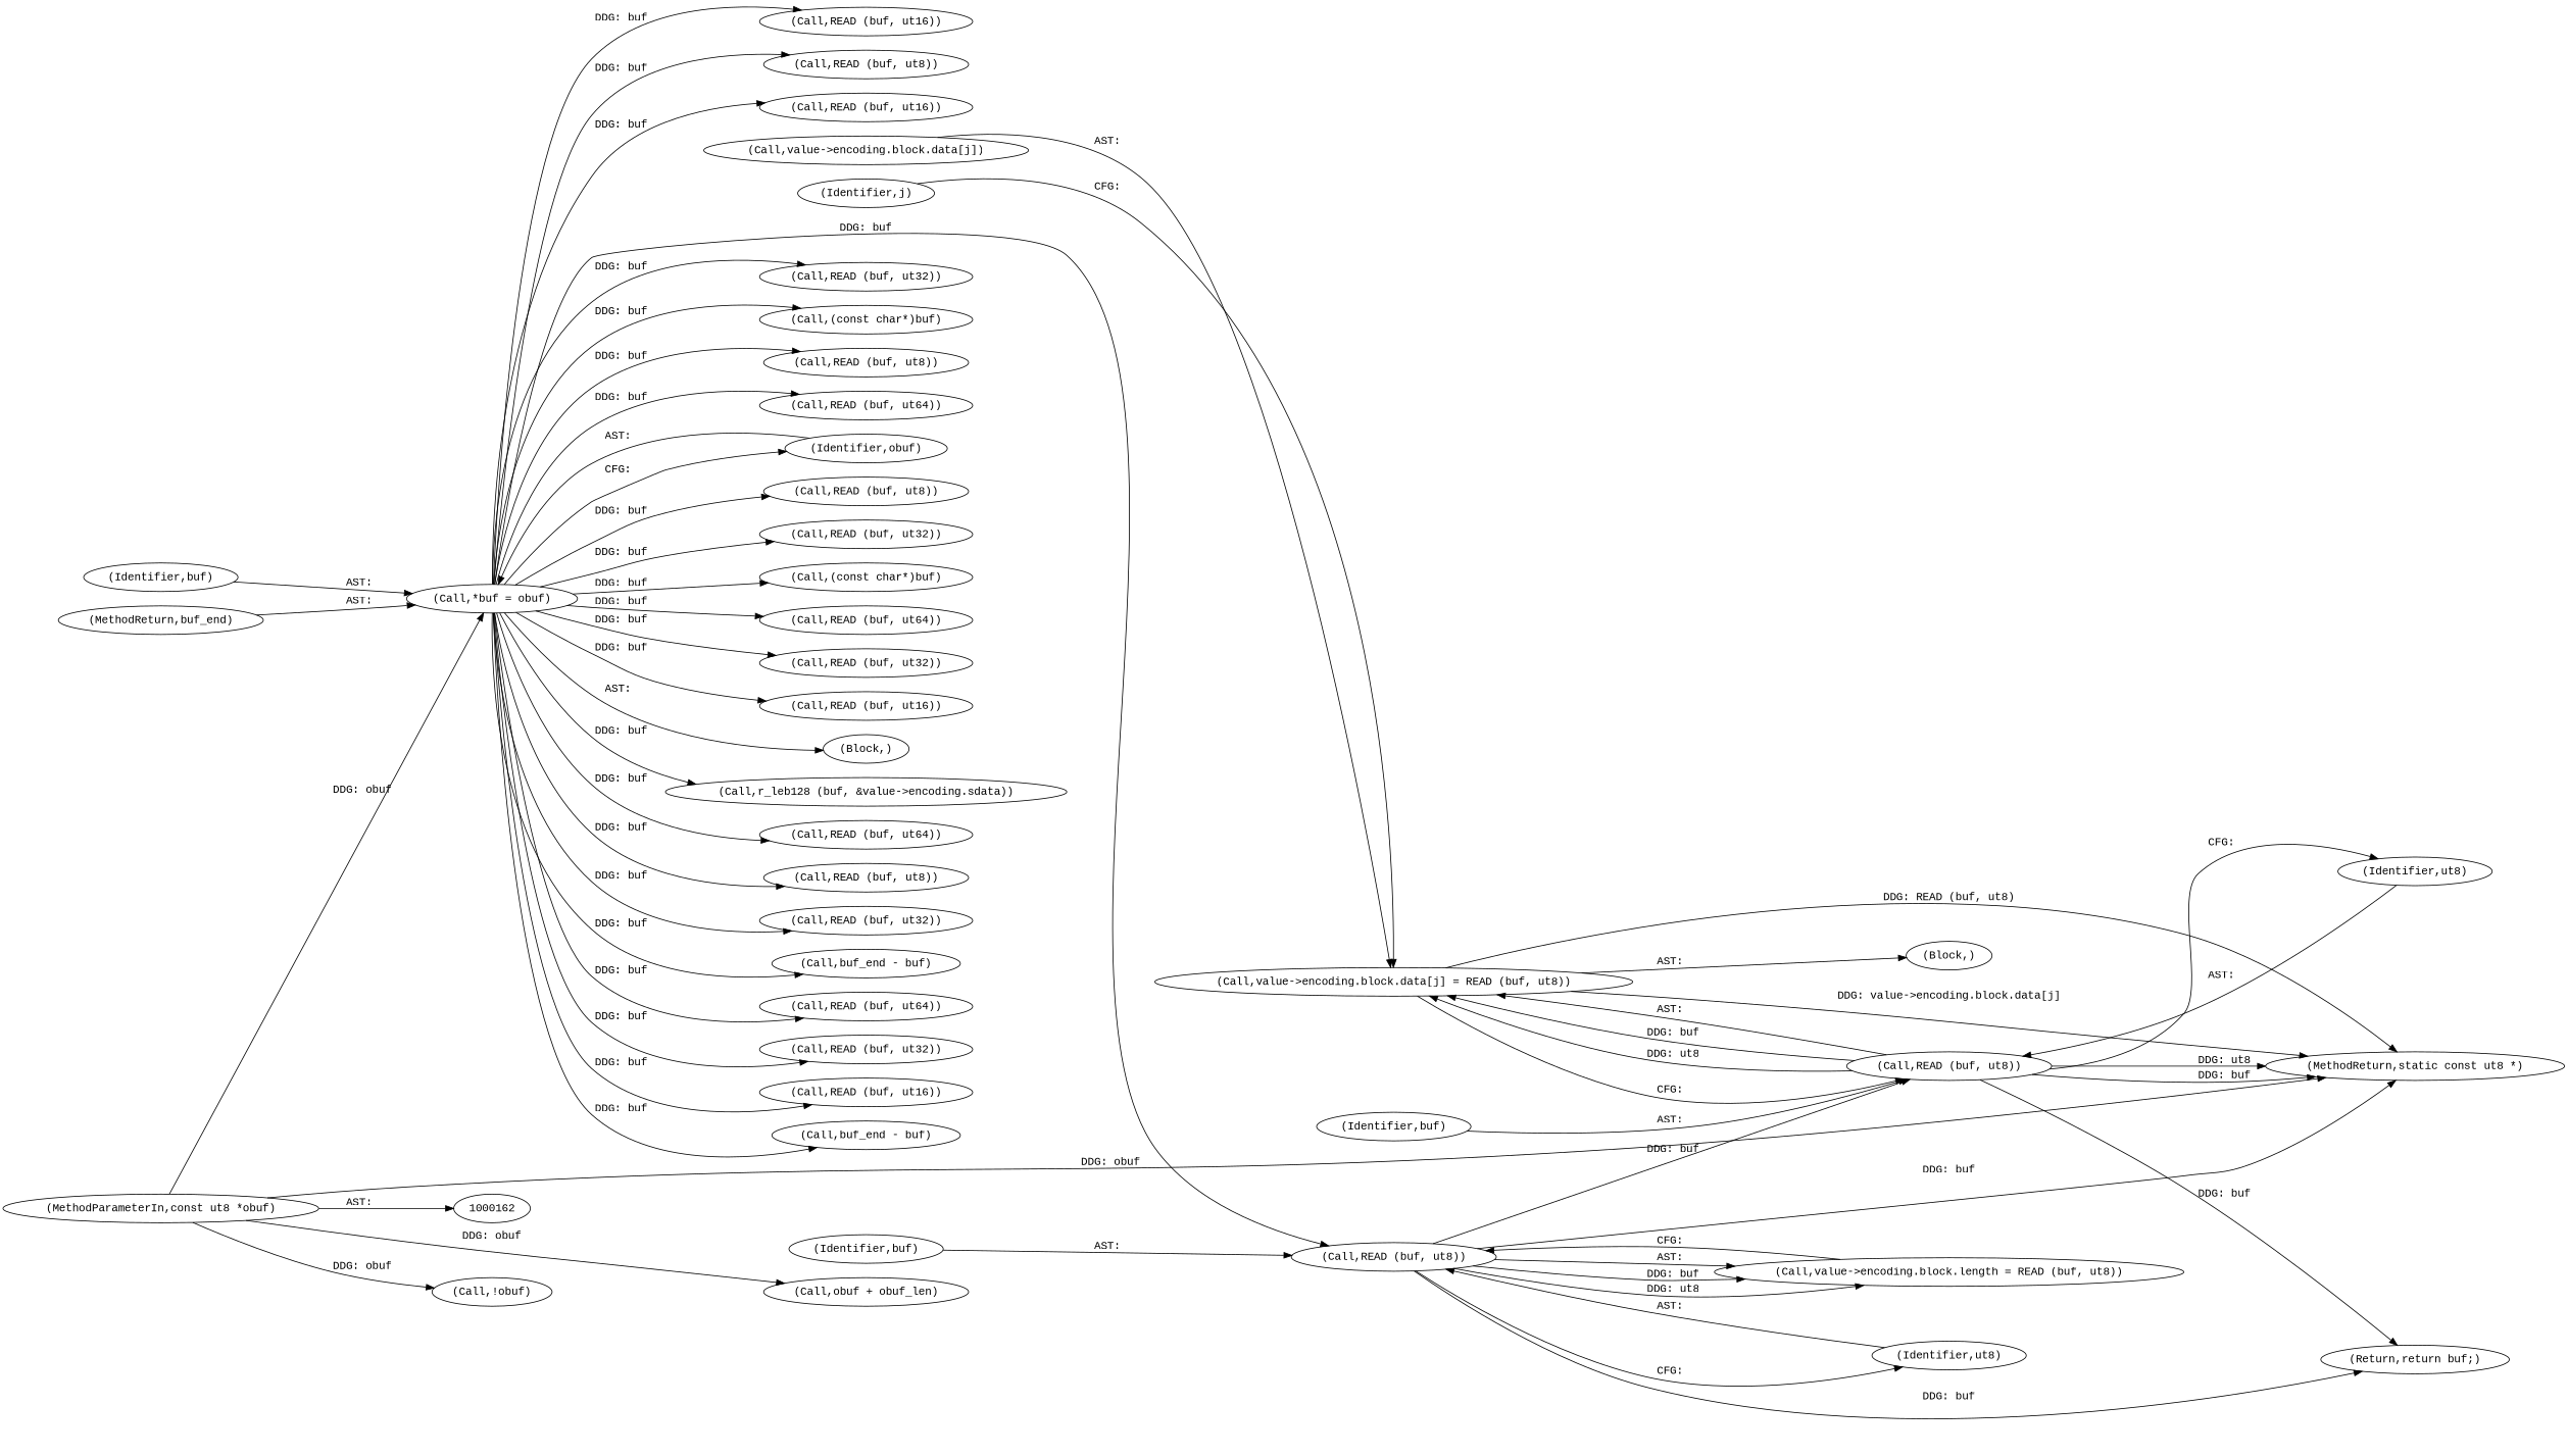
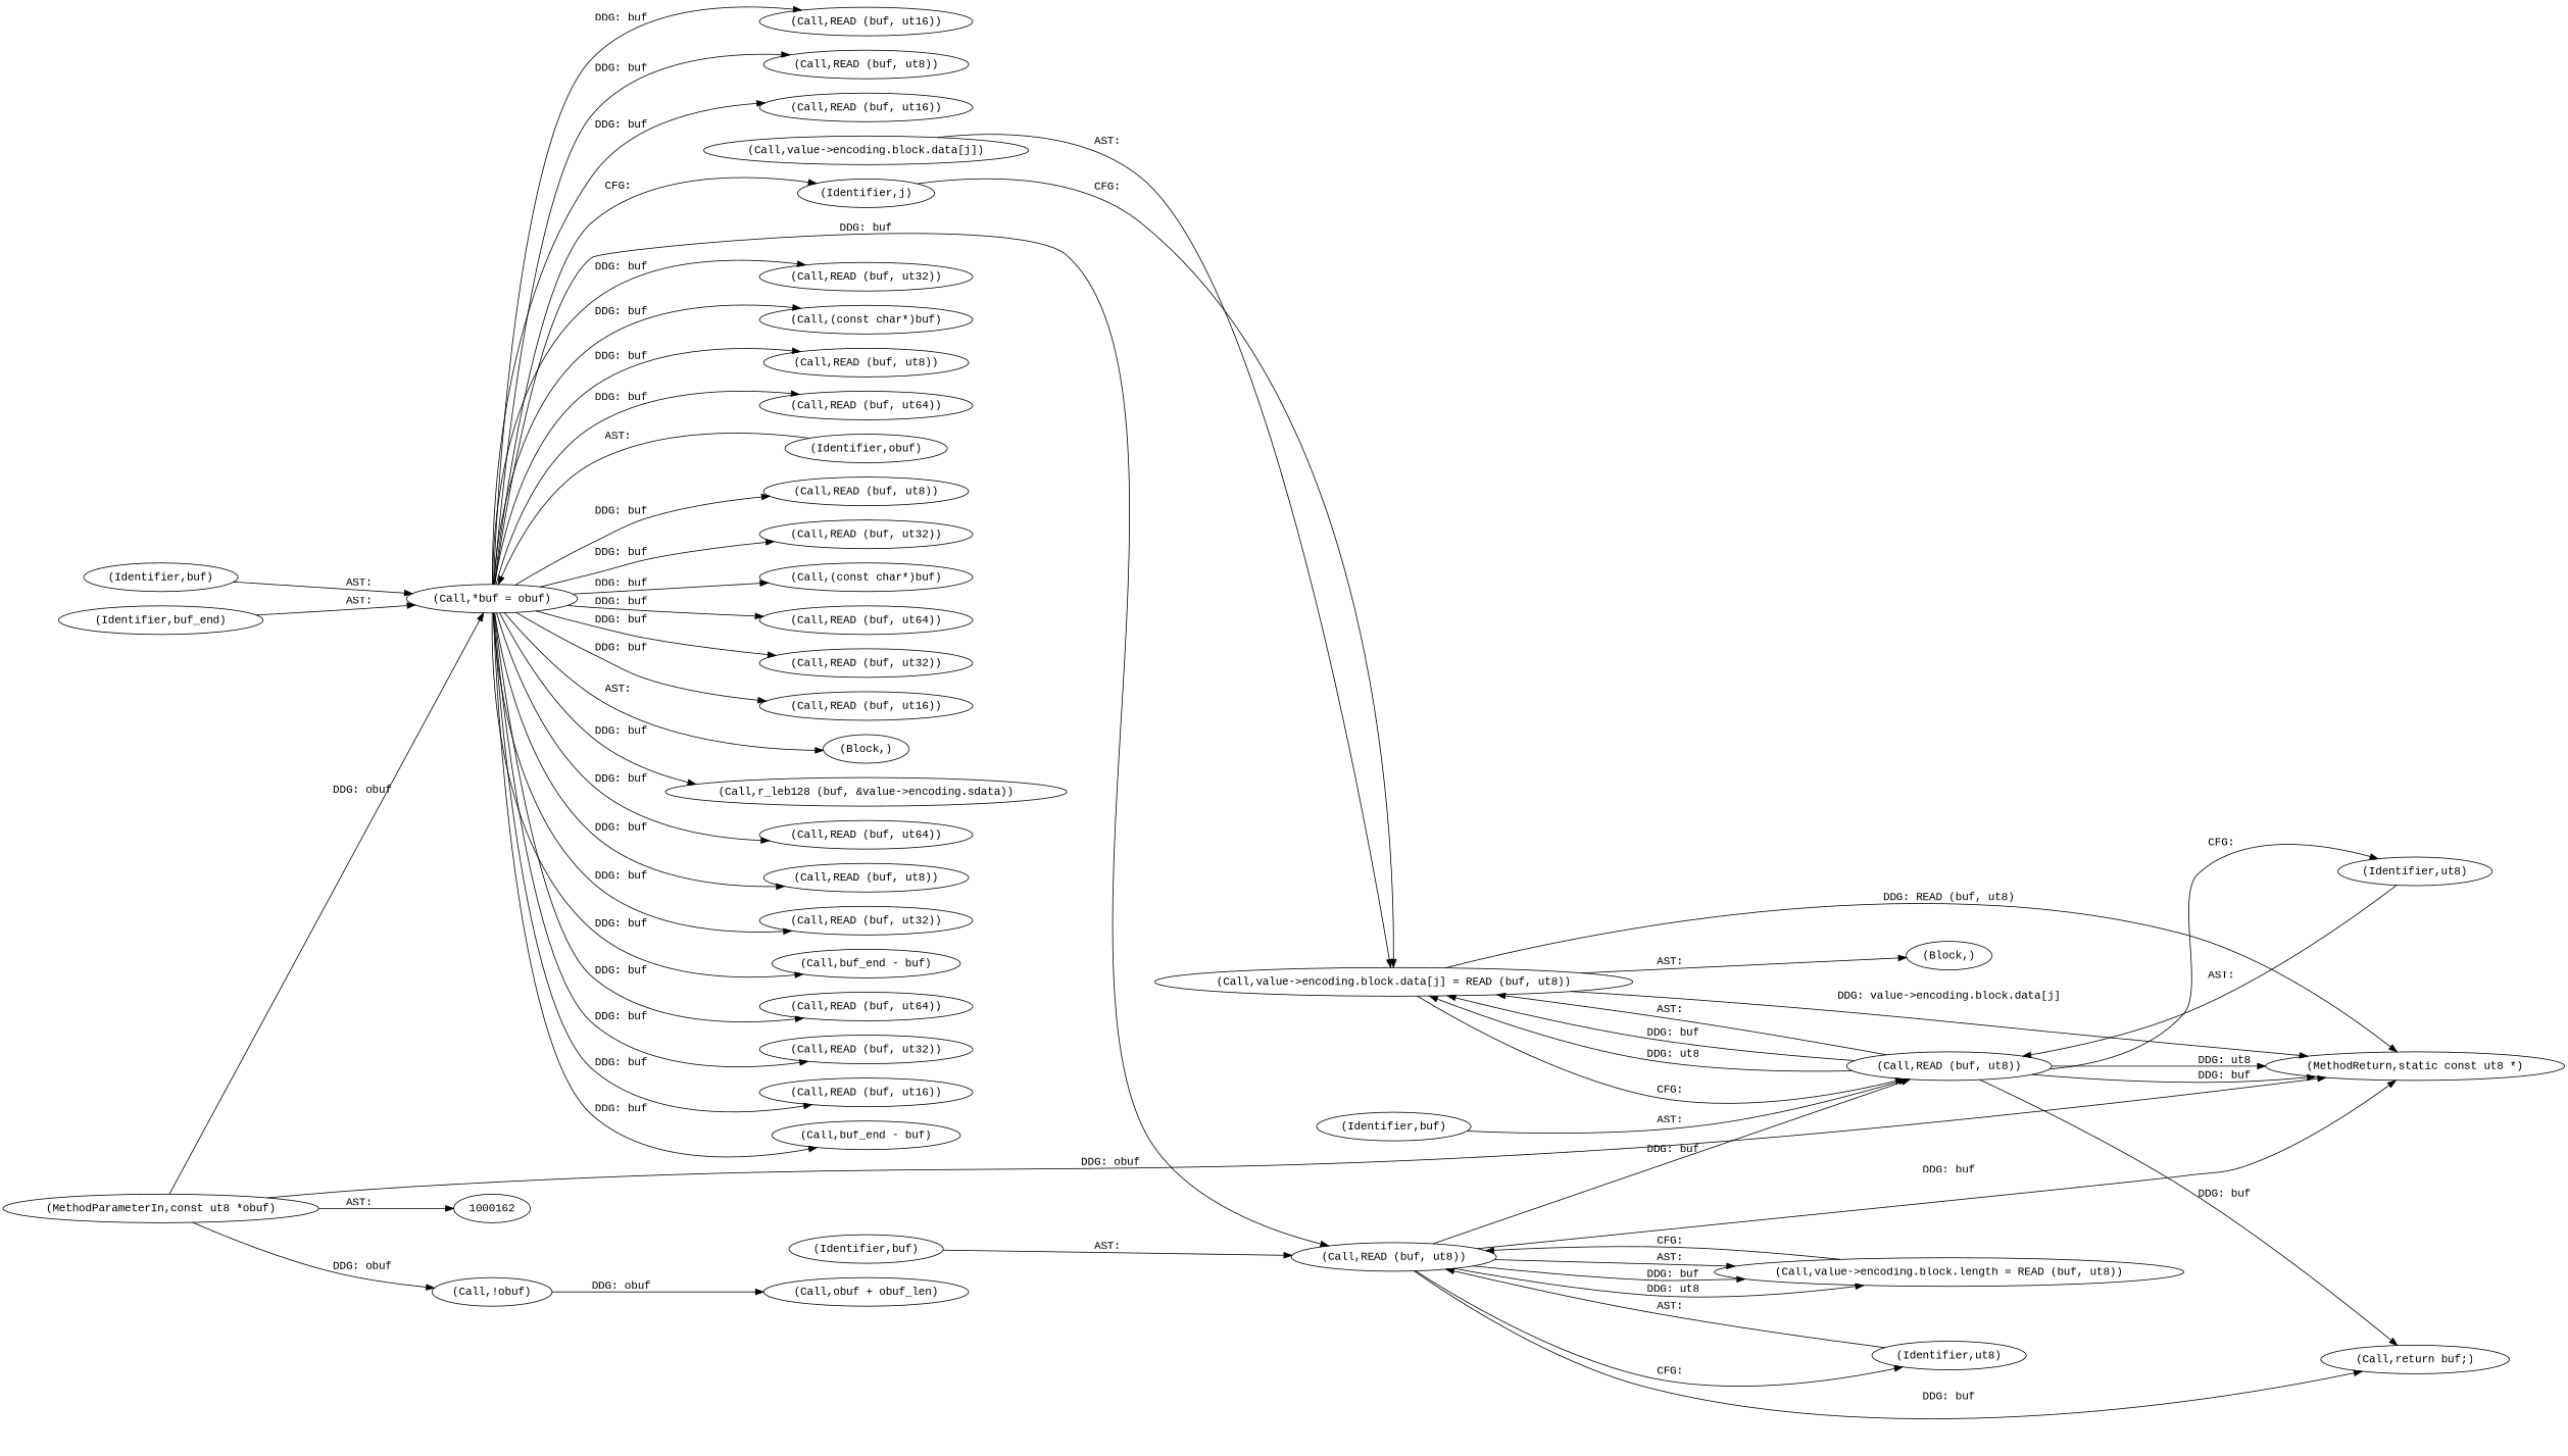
  digraph {
    fontname="Liberation Mono"
    rankdir=LR
    node [fontname="Liberation Mono"]
    edge [fontname="Liberation Mono"]
    n1 [label="(Call,value->encoding.block.data[j] = READ (buf, ut8))"]
    n2 [label="(Call,READ (buf, ut8))"]
    n3 [label="(Block,)"]
    n4 [label="(MethodReturn,static const ut8 *)"]
    n5 [label="(Identifier,ut8)"]
-   n6 [label="(Return,return buf;)"]
+   n6 [label="(Call,return buf;)"]
    n7 [label="(Call,READ (buf, ut8))"]
    n8 [label="(Call,value->encoding.block.length = READ (buf, ut8))"]
    n9 [label="(Identifier,ut8)"]
    n10 [label="(Call,*buf = obuf)"]
    n11 [label="(Call,READ (buf, ut32))"]
    n12 [label="(Call,(const char*)buf)"]
    n13 [label="(Call,READ (buf, ut8))"]
    n14 [label="(Call,READ (buf, ut64))"]
    n15 [label="(Identifier,obuf)"]
    n16 [label="(Call,READ (buf, ut8))"]
    n17 [label="(Call,READ (buf, ut32))"]
    n18 [label="(Call,(const char*)buf)"]
    n19 [label="(Call,READ (buf, ut64))"]
    n20 [label="(Call,READ (buf, ut32))"]
    n21 [label="(Call,READ (buf, ut16))"]
    n22 [label="(Block,)"]
    n23 [label="(Call,r_leb128 (buf, &value->encoding.sdata))"]
    n24 [label="(Call,READ (buf, ut64))"]
    n25 [label="(Call,READ (buf, ut8))"]
    n26 [label="(Call,READ (buf, ut32))"]
    n27 [label="(Call,buf_end - buf)"]
    n28 [label="(Call,READ (buf, ut64))"]
    n29 [label="(Call,READ (buf, ut32))"]
    n30 [label="(Call,READ (buf, ut16))"]
    n31 [label="(Call,buf_end - buf)"]
    n32 [label="(Call,READ (buf, ut16))"]
    n33 [label="(Call,READ (buf, ut8))"]
    n34 [label="(Call,READ (buf, ut16))"]
    n35 [label="(MethodParameterIn,const ut8 *obuf)"]
    n36 [label="(Call,obuf + obuf_len)"]
    n37 [label="(Call,!obuf)"]
    n38 [label=1000162]
    n39 [label="(Identifier,buf)"]
    n40 [label="(Identifier,buf)"]
    n41 [label="(Call,value->encoding.block.data[j])"]
    n42 [label="(Identifier,j)"]
    n43 [label="(Identifier,buf)"]
-   n44 [label="(MethodReturn,buf_end)"]
+   n44 [label="(Identifier,buf_end)"]
    n1 -> n2 [label="CFG: "]
    n1 -> n3 [label="AST: "]
    n1 -> n4 [label="DDG: READ (buf, ut8)"]
    n1 -> n4 [label="DDG: value->encoding.block.data[j]"]
    n2 -> n1 [label="AST: "]
    n2 -> n1 [label="DDG: buf"]
    n2 -> n1 [label="DDG: ut8"]
    n2 -> n4 [label="DDG: ut8"]
    n2 -> n4 [label="DDG: buf"]
    n2 -> n5 [label="CFG: "]
    n2 -> n6 [label="DDG: buf"]
    n5 -> n2 [label="AST: "]
    n7 -> n2 [label="DDG: buf"]
    n7 -> n4 [label="DDG: buf"]
    n7 -> n6 [label="DDG: buf"]
    n7 -> n8 [label="AST: "]
    n7 -> n8 [label="DDG: buf"]
    n7 -> n8 [label="DDG: ut8"]
    n7 -> n9 [label="CFG: "]
    n8 -> n7 [label="CFG: "]
    n9 -> n7 [label="AST: "]
    n10 -> n7 [label="DDG: buf"]
    n10 -> n11 [label="DDG: buf"]
    n10 -> n12 [label="DDG: buf"]
    n10 -> n13 [label="DDG: buf"]
    n10 -> n14 [label="DDG: buf"]
-   n10 -> n15 [label="CFG: "]
+   n10 -> n42 [label="CFG: "]
    n10 -> n16 [label="DDG: buf"]
    n10 -> n17 [label="DDG: buf"]
    n10 -> n18 [label="DDG: buf"]
    n10 -> n19 [label="DDG: buf"]
    n10 -> n20 [label="DDG: buf"]
    n10 -> n21 [label="DDG: buf"]
    n10 -> n22 [label="AST: "]
    n10 -> n23 [label="DDG: buf"]
    n10 -> n24 [label="DDG: buf"]
    n10 -> n25 [label="DDG: buf"]
    n10 -> n26 [label="DDG: buf"]
    n10 -> n27 [label="DDG: buf"]
    n10 -> n28 [label="DDG: buf"]
    n10 -> n29 [label="DDG: buf"]
    n10 -> n30 [label="DDG: buf"]
    n10 -> n31 [label="DDG: buf"]
    n10 -> n32 [label="DDG: buf"]
    n10 -> n33 [label="DDG: buf"]
    n10 -> n34 [label="DDG: buf"]
    n15 -> n10 [label="AST: "]
    n35 -> n4 [label="DDG: obuf"]
    n35 -> n10 [label="DDG: obuf"]
-   n35 -> n36 [label="DDG: obuf"]
+   n37 -> n36 [label="DDG: obuf"]
    n35 -> n37 [label="DDG: obuf"]
    n35 -> n38 [label="AST: "]
    n39 -> n2 [label="AST: "]
    n40 -> n10 [label="AST: "]
    n41 -> n1 [label="AST: "]
    n42 -> n1 [label="CFG: "]
    n43 -> n7 [label="AST: "]
    n44 -> n10 [label="AST: "]
  }
